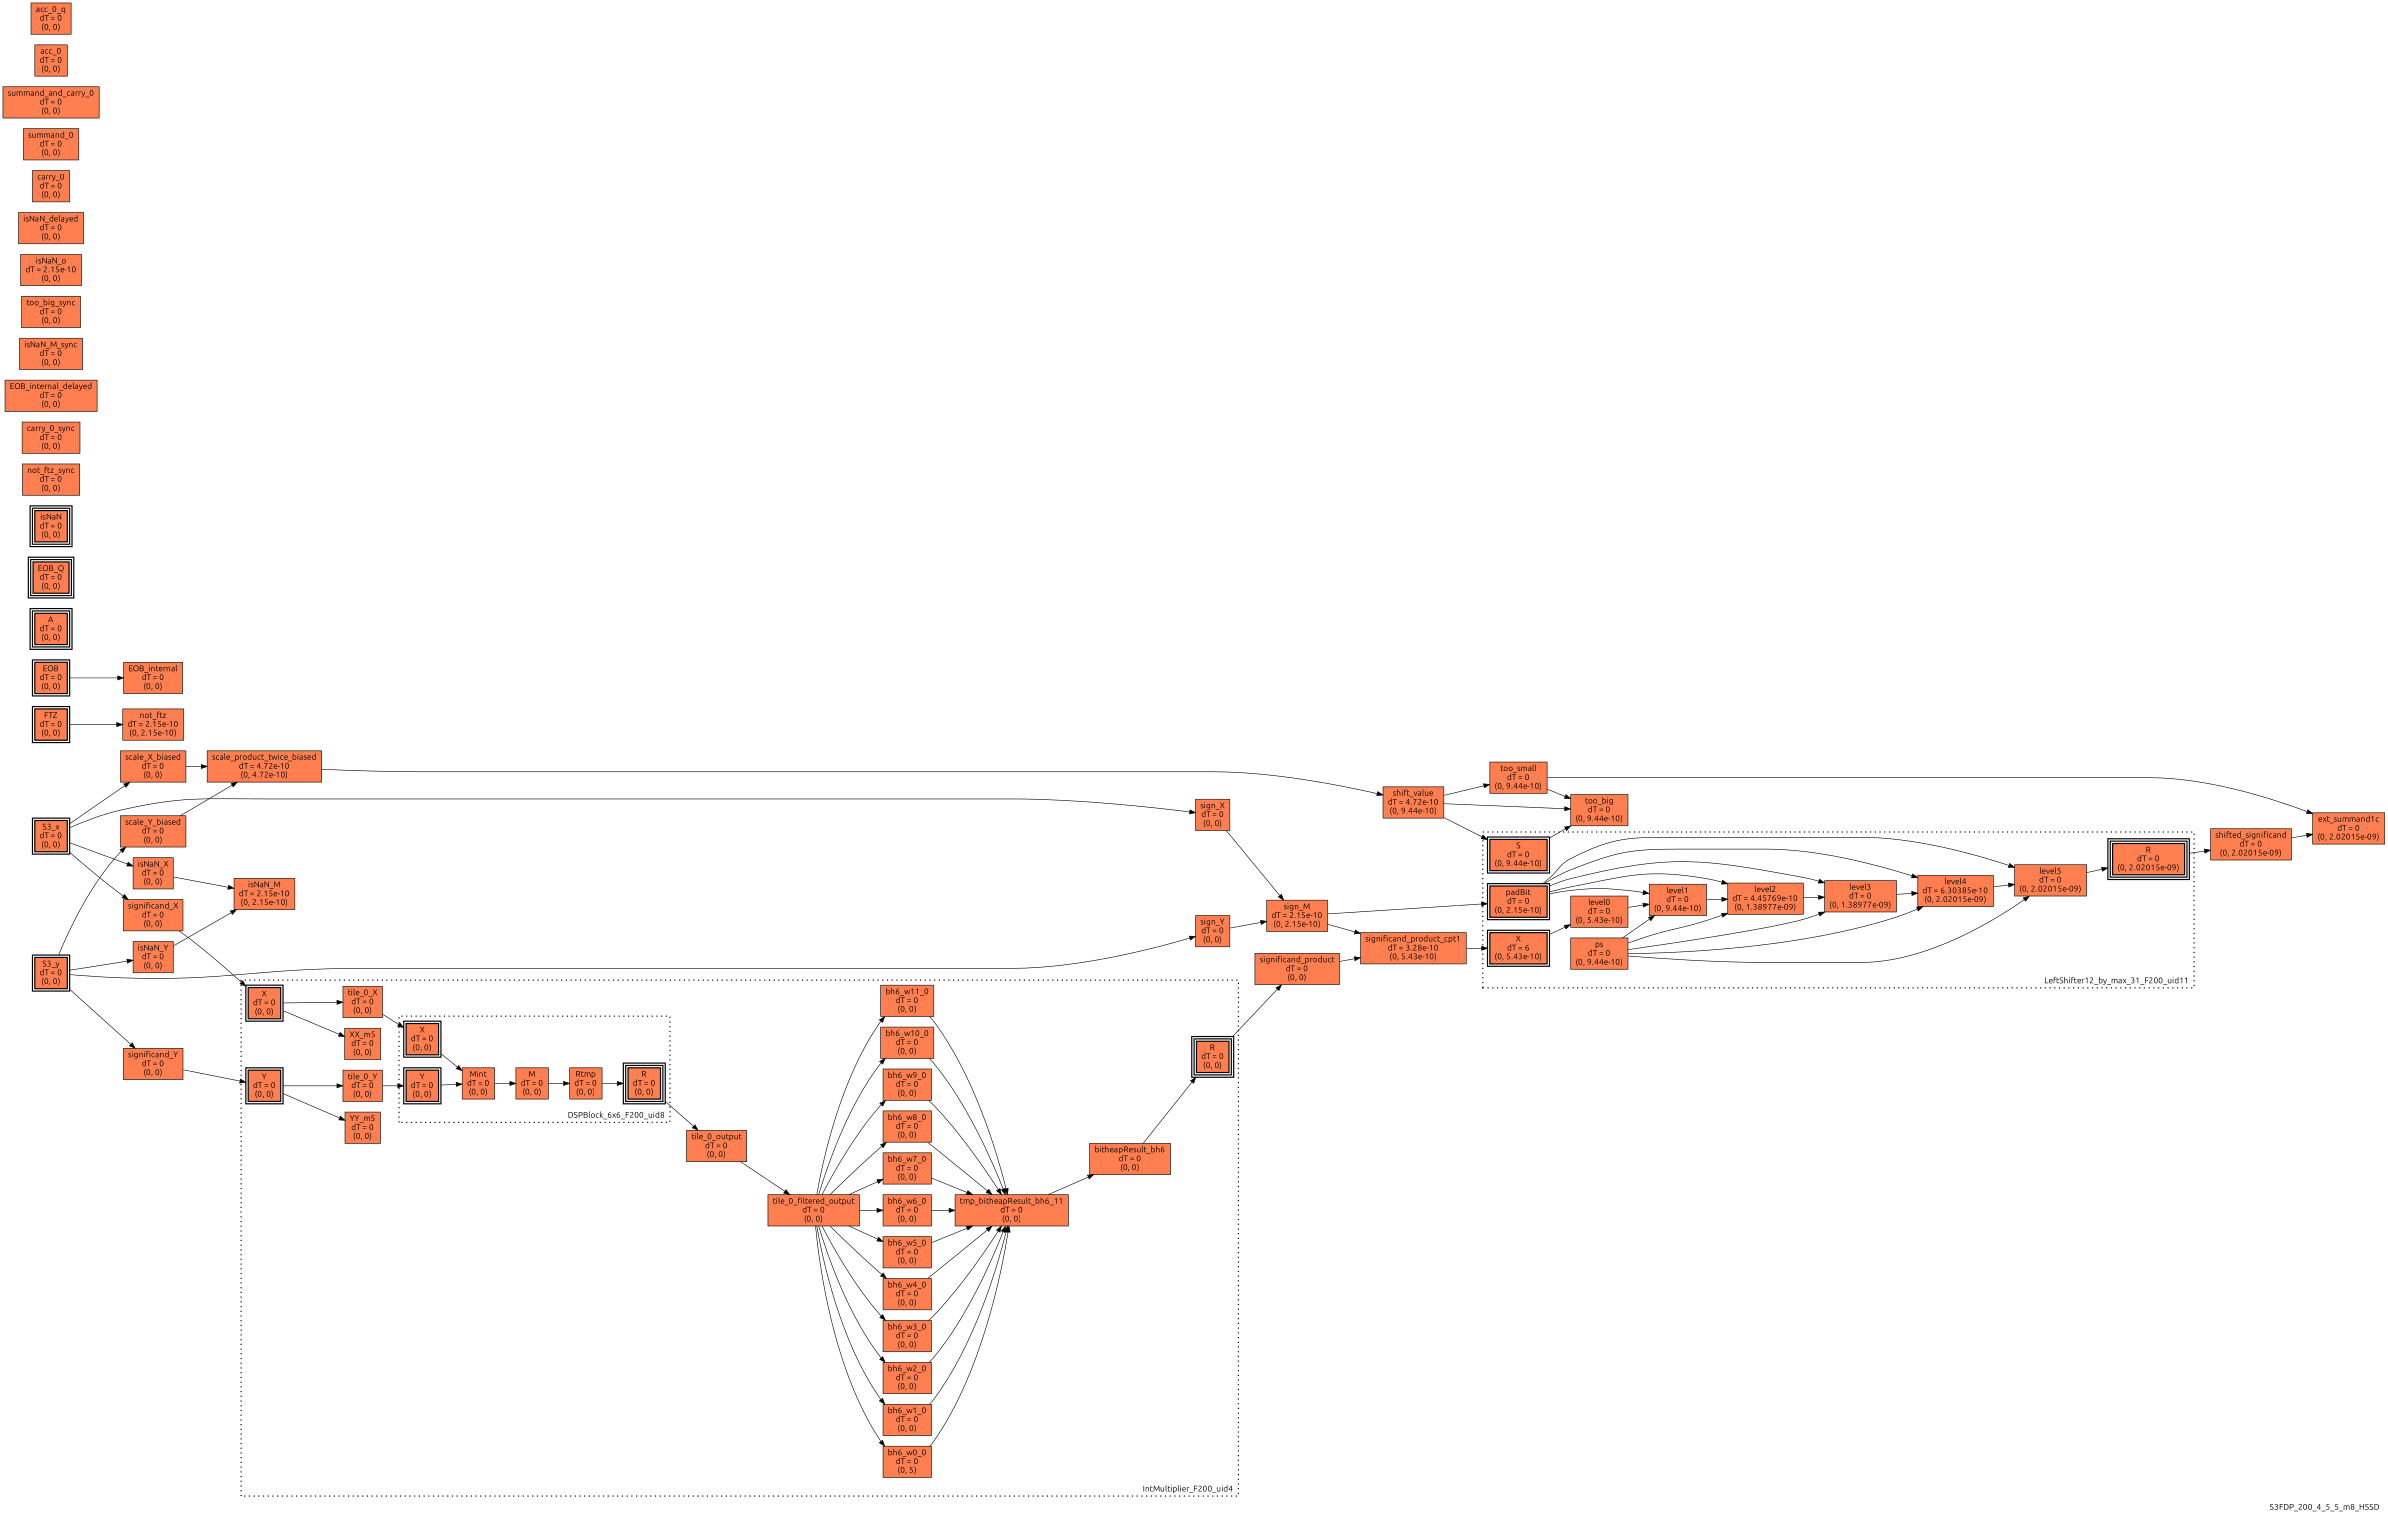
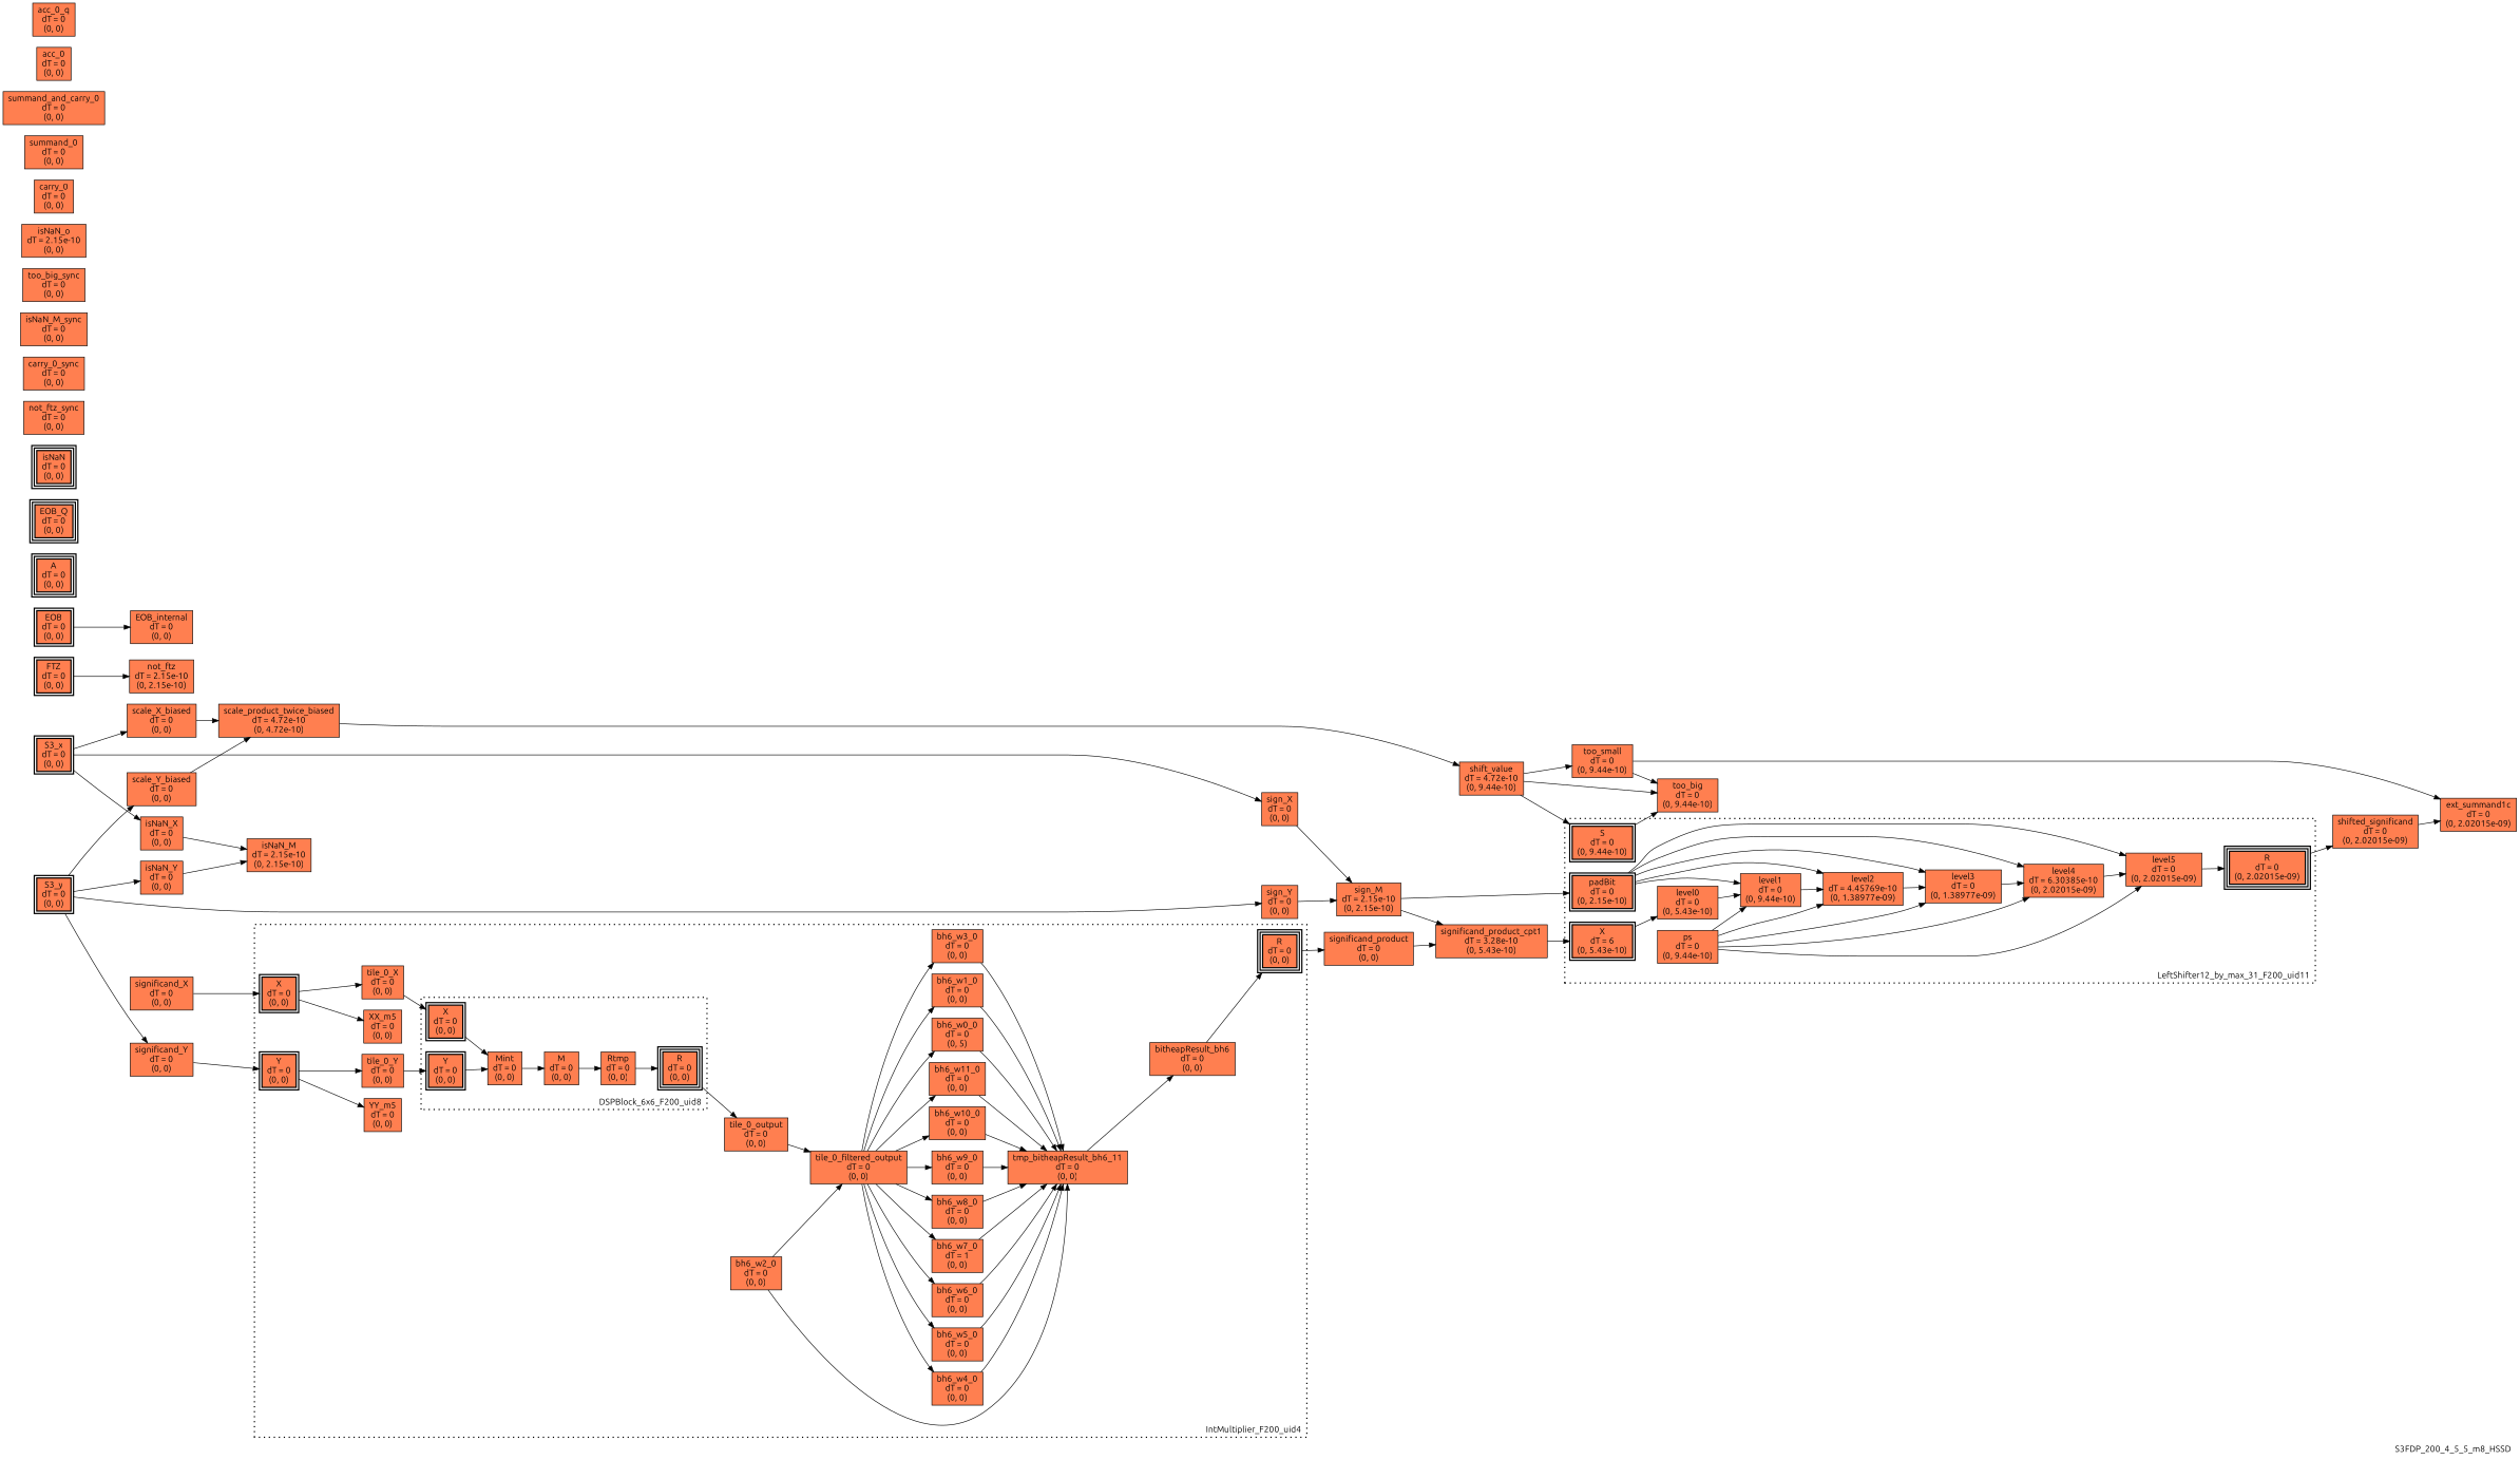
  digraph {
    fontname=Ubuntu
    label=S3FDP_200_4_5_5_m8_HSSD
    labeljust=right
    labelloc=bottom
    nodesep=0.25
    rankdir=LR
    ranksep=0.5
    node [color=black fillcolor=coral fontname=Ubuntu peripheries=1 shape=box style=filled]
    edge [arrowhead=normal arrowsize=1.0 arrowtail=normal color=black dir=forward fontname=Ubuntu]
    n1 [label="S3_x\ndT = 0\n(0, 0)" peripheries=2 style="bold, filled"]
    n2 [label="S3_y\ndT = 0\n(0, 0)" peripheries=2 style="bold, filled"]
    n3 [label="FTZ\ndT = 0\n(0, 0)" peripheries=2 style="bold, filled"]
    n4 [label="EOB\ndT = 0\n(0, 0)" peripheries=2 style="bold, filled"]
    n5 [label="A\ndT = 0\n(0, 0)" peripheries=3 style="bold, filled"]
    n6 [label="EOB_Q\ndT = 0\n(0, 0)" peripheries=3 style="bold, filled"]
    n7 [label="isNaN\ndT = 0\n(0, 0)" peripheries=3 style="bold, filled"]
    n8 [label="X\ndT = 0\n(0, 0)" peripheries=2 style="bold, filled"]
    n9 [label="Y\ndT = 0\n(0, 0)" peripheries=2 style="bold, filled"]
    n10 [label="R\ndT = 0\n(0, 0)" peripheries=3 style="bold, filled"]
    n11 [label="X\ndT = 0\n(0, 0)" peripheries=2 style="bold, filled"]
    n12 [label="Y\ndT = 0\n(0, 0)" peripheries=2 style="bold, filled"]
    n13 [label="R\ndT = 0\n(0, 0)" peripheries=3 style="bold, filled"]
    n14 [label="Mint\ndT = 0\n(0, 0)"]
    n15 [label="M\ndT = 0\n(0, 0)"]
    n16 [label="Rtmp\ndT = 0\n(0, 0)"]
    n17 [label="XX_m5\ndT = 0\n(0, 0)"]
    n18 [label="tile_0_X\ndT = 0\n(0, 0)"]
    n19 [label="YY_m5\ndT = 0\n(0, 0)"]
    n20 [label="tile_0_Y\ndT = 0\n(0, 0)"]
    n21 [label="tile_0_output\ndT = 0\n(0, 0)"]
    n22 [label="tile_0_filtered_output\ndT = 0\n(0, 0)"]
    n23 [label="bh6_w0_0\ndT = 0\n(0, 5)"]
    n24 [label="bh6_w1_0\ndT = 0\n(0, 0)"]
    n25 [label="bh6_w2_0\ndT = 0\n(0, 0)"]
    n26 [label="bh6_w3_0\ndT = 0\n(0, 0)"]
    n27 [label="bh6_w4_0\ndT = 0\n(0, 0)"]
    n28 [label="bh6_w5_0\ndT = 0\n(0, 0)"]
    n29 [label="bh6_w6_0\ndT = 0\n(0, 0)"]
-   n30 [label="bh6_w7_0\ndT = 0\n(0, 0)"]
+   n30 [label="bh6_w7_0\ndT = 1\n(0, 0)"]
    n31 [label="bh6_w8_0\ndT = 0\n(0, 0)"]
    n32 [label="bh6_w9_0\ndT = 0\n(0, 0)"]
    n33 [label="bh6_w10_0\ndT = 0\n(0, 0)"]
    n34 [label="bh6_w11_0\ndT = 0\n(0, 0)"]
    n35 [label="tmp_bitheapResult_bh6_11\ndT = 0\n(0, 0)"]
    n36 [label="bitheapResult_bh6\ndT = 0\n(0, 0)"]
    n37 [label="X\ndT = 6\n(0, 5.43e-10)" peripheries=2 style="bold, filled"]
    n38 [label="S\ndT = 0\n(0, 9.44e-10)" peripheries=2 style="bold, filled"]
    n39 [label="padBit\ndT = 0\n(0, 2.15e-10)" peripheries=2 style="bold, filled"]
    n40 [label="R\ndT = 0\n(0, 2.02015e-09)" peripheries=3 style="bold, filled"]
    n41 [label="level0\ndT = 0\n(0, 5.43e-10)"]
    n42 [label="ps\ndT = 0\n(0, 9.44e-10)"]
    n43 [label="level1\ndT = 0\n(0, 9.44e-10)"]
    n44 [label="level2\ndT = 4.45769e-10\n(0, 1.38977e-09)"]
    n45 [label="level3\ndT = 0\n(0, 1.38977e-09)"]
    n46 [label="level4\ndT = 6.30385e-10\n(0, 2.02015e-09)"]
    n47 [label="level5\ndT = 0\n(0, 2.02015e-09)"]
    n48 [label="sign_X\ndT = 0\n(0, 0)"]
    n49 [label="isNaN_X\ndT = 0\n(0, 0)"]
    n50 [label="significand_X\ndT = 0\n(0, 0)"]
    n51 [label="scale_X_biased\ndT = 0\n(0, 0)"]
    n52 [label="sign_Y\ndT = 0\n(0, 0)"]
    n53 [label="isNaN_Y\ndT = 0\n(0, 0)"]
    n54 [label="significand_Y\ndT = 0\n(0, 0)"]
    n55 [label="scale_Y_biased\ndT = 0\n(0, 0)"]
    n56 [label="not_ftz\ndT = 2.15e-10\n(0, 2.15e-10)"]
    n57 [label="EOB_internal\ndT = 0\n(0, 0)"]
    n58 [label="significand_product\ndT = 0\n(0, 0)"]
    n59 [label="too_big\ndT = 0\n(0, 9.44e-10)"]
    n60 [label="shifted_significand\ndT = 0\n(0, 2.02015e-09)"]
    n61 [label="sign_M\ndT = 2.15e-10\n(0, 2.15e-10)"]
    n62 [label="isNaN_M\ndT = 2.15e-10\n(0, 2.15e-10)"]
    n63 [label="scale_product_twice_biased\ndT = 4.72e-10\n(0, 4.72e-10)"]
    n64 [label="significand_product_cpt1\ndT = 3.28e-10\n(0, 5.43e-10)"]
    n65 [label="shift_value\ndT = 4.72e-10\n(0, 9.44e-10)"]
    n66 [label="too_small\ndT = 0\n(0, 9.44e-10)"]
    n67 [label="ext_summand1c\ndT = 0\n(0, 2.02015e-09)"]
    n68 [label="not_ftz_sync\ndT = 0\n(0, 0)"]
    n69 [label="carry_0_sync\ndT = 0\n(0, 0)"]
-   n70 [label="EOB_internal_delayed\ndT = 0\n(0, 0)"]
    n71 [label="isNaN_M_sync\ndT = 0\n(0, 0)"]
    n72 [label="too_big_sync\ndT = 0\n(0, 0)"]
    n73 [label="isNaN_o\ndT = 2.15e-10\n(0, 0)"]
-   n74 [label="isNaN_delayed\ndT = 0\n(0, 0)"]
    n75 [label="carry_0\ndT = 0\n(0, 0)"]
    n76 [label="summand_0\ndT = 0\n(0, 0)"]
    n77 [label="summand_and_carry_0\ndT = 0\n(0, 0)"]
    n78 [label="acc_0\ndT = 0\n(0, 0)"]
    n79 [label="acc_0_q\ndT = 0\n(0, 0)"]
    subgraph sub_1 {
      rank=same
      n1
      n2
      n3
      n4
    }
    subgraph sub_2 {
      rank=same
      n5
      n6
      n7
    }
    subgraph cluster_3 {
      label=IntMultiplier_F200_uid4
      style="bold, dotted"
      n17
      n18
      n19
      n20
      n21
      n22
      n23
      n24
      n25
      n26
      n27
      n28
      n29
      n30
      n31
      n32
      n33
      n34
      n35
      n36
      subgraph sub_4 {
        label=IntMultiplier_F200_uid4
        rank=same
        style="bold, dotted"
        n8
        n9
      }
      subgraph sub_5 {
        label=IntMultiplier_F200_uid4
        rank=same
        style="bold, dotted"
        n10
      }
      subgraph cluster_6 {
        label=DSPBlock_6x6_F200_uid8
        style="bold, dotted"
        n14
        n15
        n16
        subgraph sub_7 {
          label=DSPBlock_6x6_F200_uid8
          rank=same
          style="bold, dotted"
          n11
          n12
        }
        subgraph sub_8 {
          label=DSPBlock_6x6_F200_uid8
          rank=same
          style="bold, dotted"
          n13
        }
      }
    }
    subgraph cluster_9 {
      label=LeftShifter12_by_max_31_F200_uid11
      style="bold, dotted"
      n41
      n42
      n43
      n44
      n45
      n46
      n47
      subgraph sub_10 {
        label=LeftShifter12_by_max_31_F200_uid11
        rank=same
        style="bold, dotted"
        n37
        n38
        n39
      }
      subgraph sub_11 {
        label=LeftShifter12_by_max_31_F200_uid11
        rank=same
        style="bold, dotted"
        n40
      }
    }
    n1 -> n48
    n1 -> n49
-   n1 -> n50
    n1 -> n51
    n2 -> n52
    n2 -> n53
    n2 -> n54
    n2 -> n55
    n3 -> n56
    n4 -> n57
    n8 -> n17
    n8 -> n18
    n9 -> n19
    n9 -> n20
    n10 -> n58
    n11 -> n14
    n12 -> n14
    n13 -> n21
    n14 -> n15
    n15 -> n16
    n16 -> n13
    n18 -> n11
    n20 -> n12
    n21 -> n22
    n22 -> n23
    n22 -> n24
-   n22 -> n25
+   n25 -> n22
    n22 -> n26
    n22 -> n27
    n22 -> n28
    n22 -> n29
    n22 -> n30
    n22 -> n31
    n22 -> n32
    n22 -> n33
    n22 -> n34
    n23 -> n35
    n24 -> n35
    n25 -> n35
    n26 -> n35
    n27 -> n35
    n28 -> n35
    n29 -> n35
    n30 -> n35
    n31 -> n35
    n32 -> n35
    n33 -> n35
    n34 -> n35
    n35 -> n36
    n36 -> n10
    n37 -> n41
    n38 -> n59
    n39 -> n43
    n39 -> n44
    n39 -> n45
    n39 -> n46
    n39 -> n47
    n40 -> n60
    n41 -> n43
    n42 -> n43
    n42 -> n44
    n42 -> n45
    n42 -> n46
    n42 -> n47
    n43 -> n44
    n44 -> n45
    n45 -> n46
    n46 -> n47
    n47 -> n40
    n48 -> n61
    n49 -> n62
    n50 -> n8
    n51 -> n63
    n52 -> n61
    n53 -> n62
    n54 -> n9
    n55 -> n63
    n58 -> n64
    n60 -> n67
    n61 -> n39
    n61 -> n64
    n63 -> n65
    n64 -> n37
    n65 -> n38
    n65 -> n59
    n65 -> n66
    n66 -> n59
    n66 -> n67
  }
